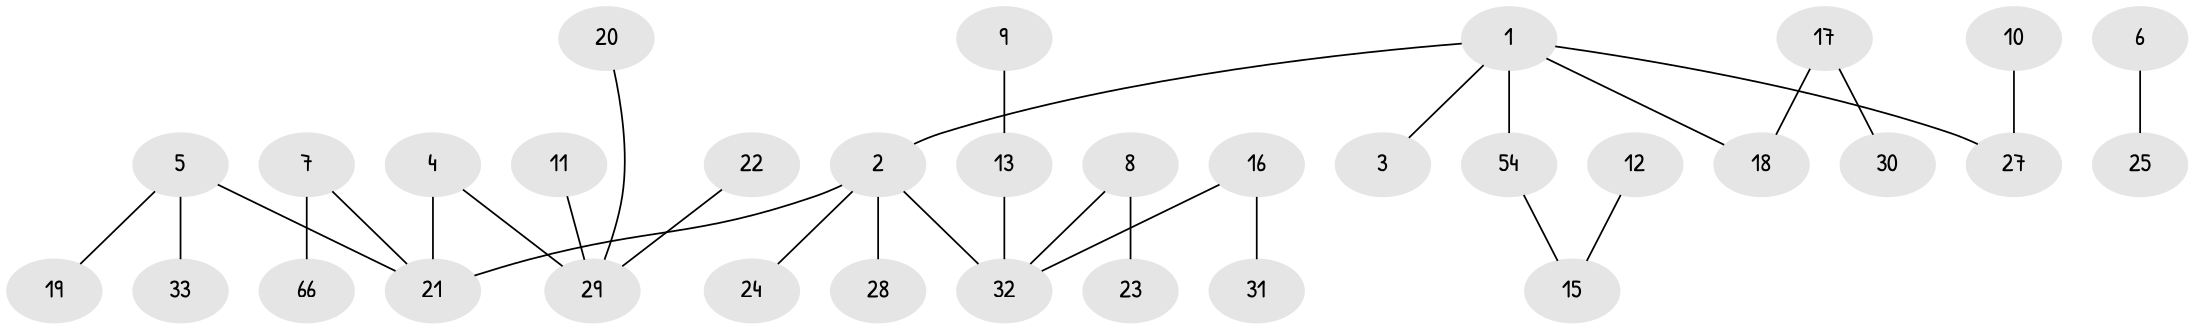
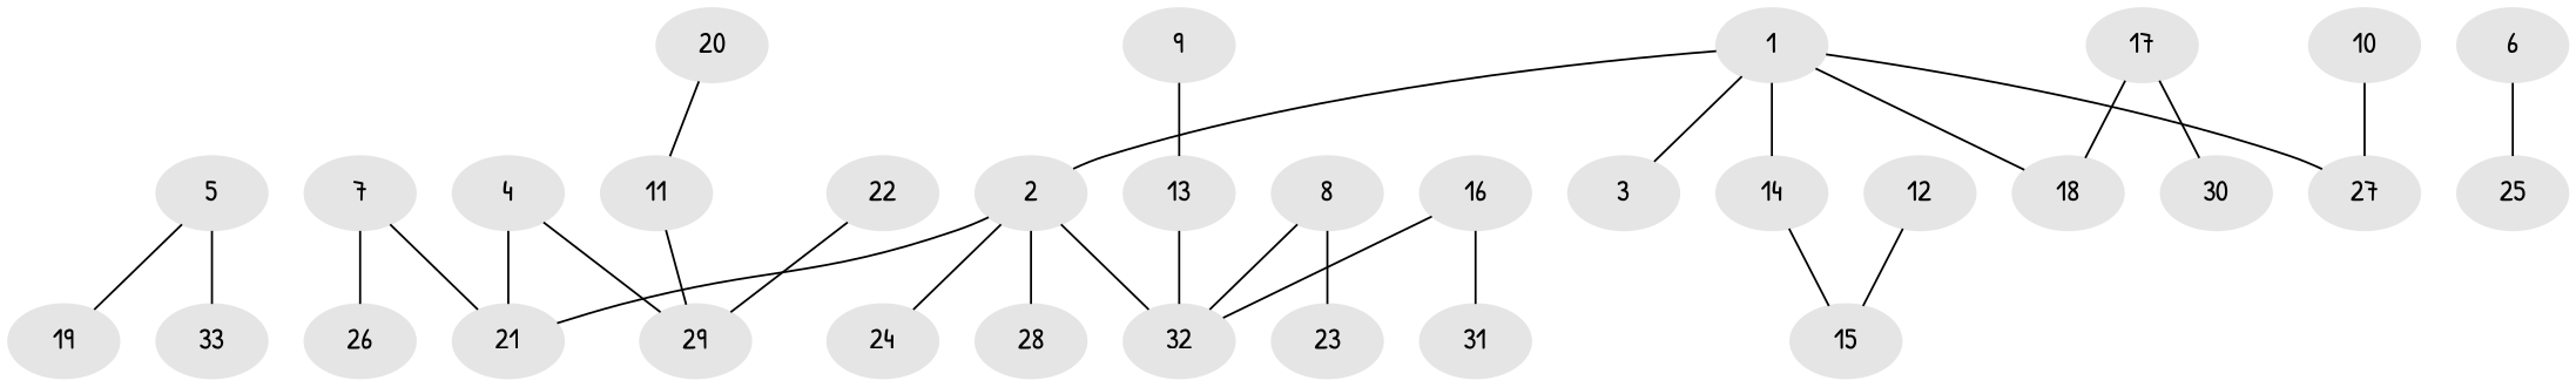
  graph {
    fontname="Patrick Hand"
    node [color=gray90 fontname="Patrick Hand" style=filled]
    edge [fontname="Patrick Hand" weight=1.0]
    1
    2
    3
-   14 [label=54]
+   14
    18
    27
    21
    24
    28
    32
    6
    25
    15
    4
    29
    5
    19
    33
    7
-   26 [label=66]
+   26
    8
    23
    9
    13
    10
    11
    12
    16
    31
    17
    30
    20
    22
    1 -- 2
    1 -- 3
    1 -- 14
    1 -- 18
    1 -- 27
    2 -- 21
    2 -- 24
    2 -- 28
    2 -- 32
    14 -- 15
    6 -- 25
    4 -- 21
    4 -- 29
-   5 -- 21
    5 -- 19
    5 -- 33
    7 -- 21
    7 -- 26
    8 -- 32
    8 -- 23
    9 -- 13
    13 -- 32
    10 -- 27
    11 -- 29
    12 -- 15
    16 -- 32
    16 -- 31
    17 -- 18
    17 -- 30
-   20 -- 29
+   20 -- 11
    22 -- 29
  }
